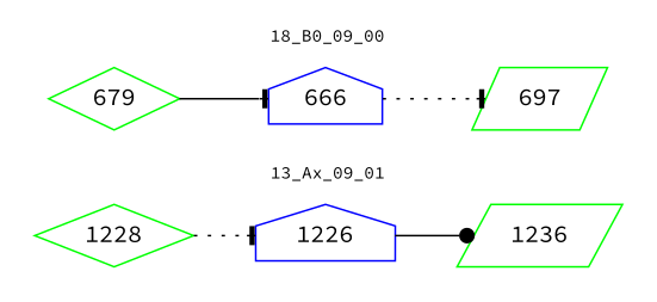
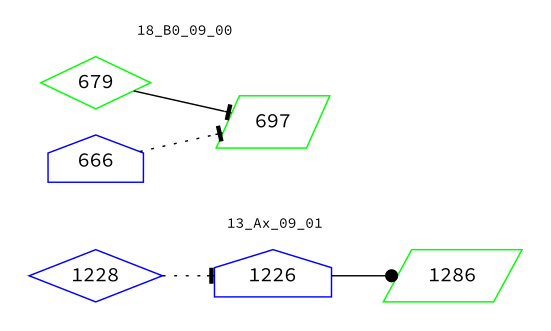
  digraph {
    fontname="Source Code Pro"
    rankdir=LR
    node [color=green fontname="Source Code Pro" shape=diamond]
    edge [arrowhead=tee color=black fontname="Source Code Pro" style=dotted]
-   n1 [label=1228]
+   n1 [color=blue label=1228]
    n2 [color=blue label=1226 shape=house]
-   n3 [label=1236 shape=parallelogram]
+   n3 [label=1286 shape=parallelogram]
    n4 [label=679]
    n5 [color=blue label=666 shape=house]
    n6 [label=697 shape=parallelogram]
    subgraph cluster_1 {
      color=white
      fontsize=10
      label="13_Ax_09_01"
      n1
      n2
      n3
    }
    subgraph cluster_2 {
      color=white
      fontsize=10
      label="18_B0_09_00"
      n4
      n5
      n6
    }
    n1 -> n2
    n2 -> n3 [arrowhead=dot style=solid]
-   n4 -> n5 [style=solid]
+   n4 -> n6 [style=solid]
    n5 -> n6
  }
